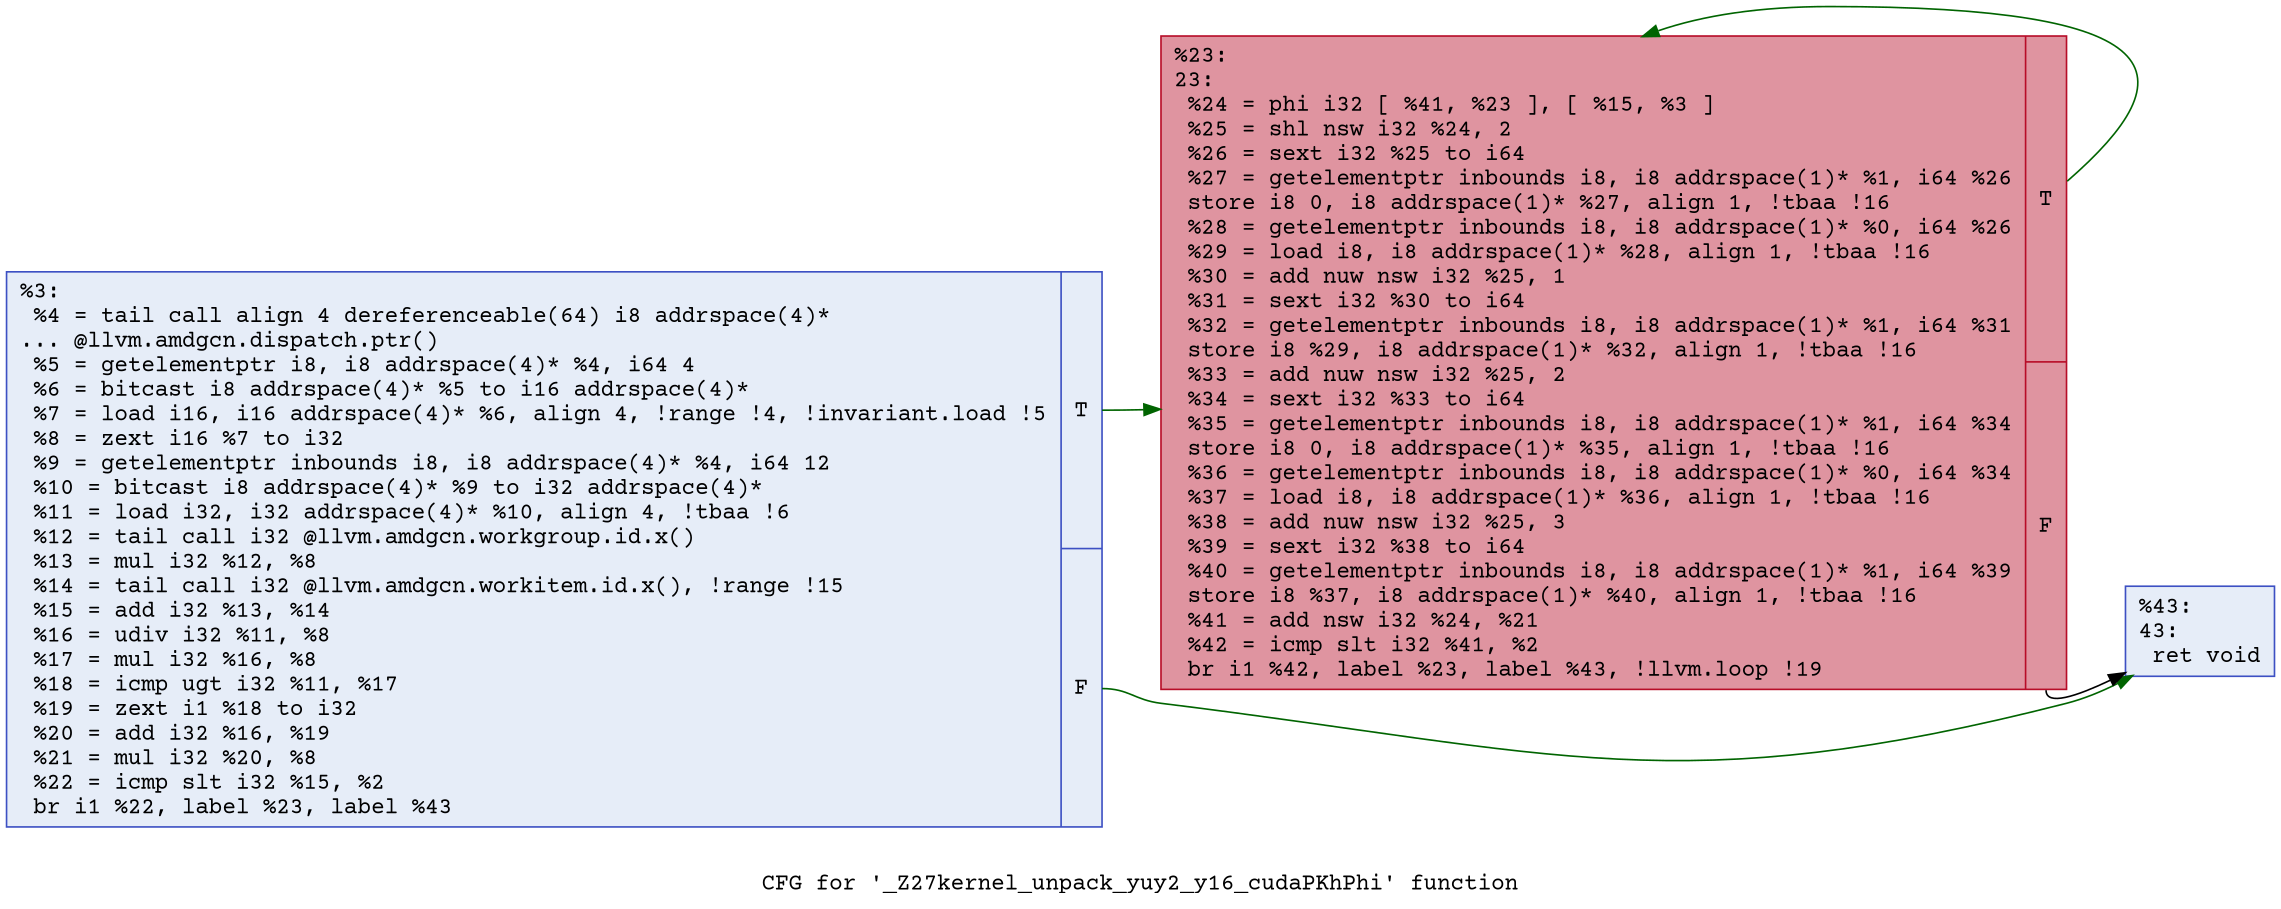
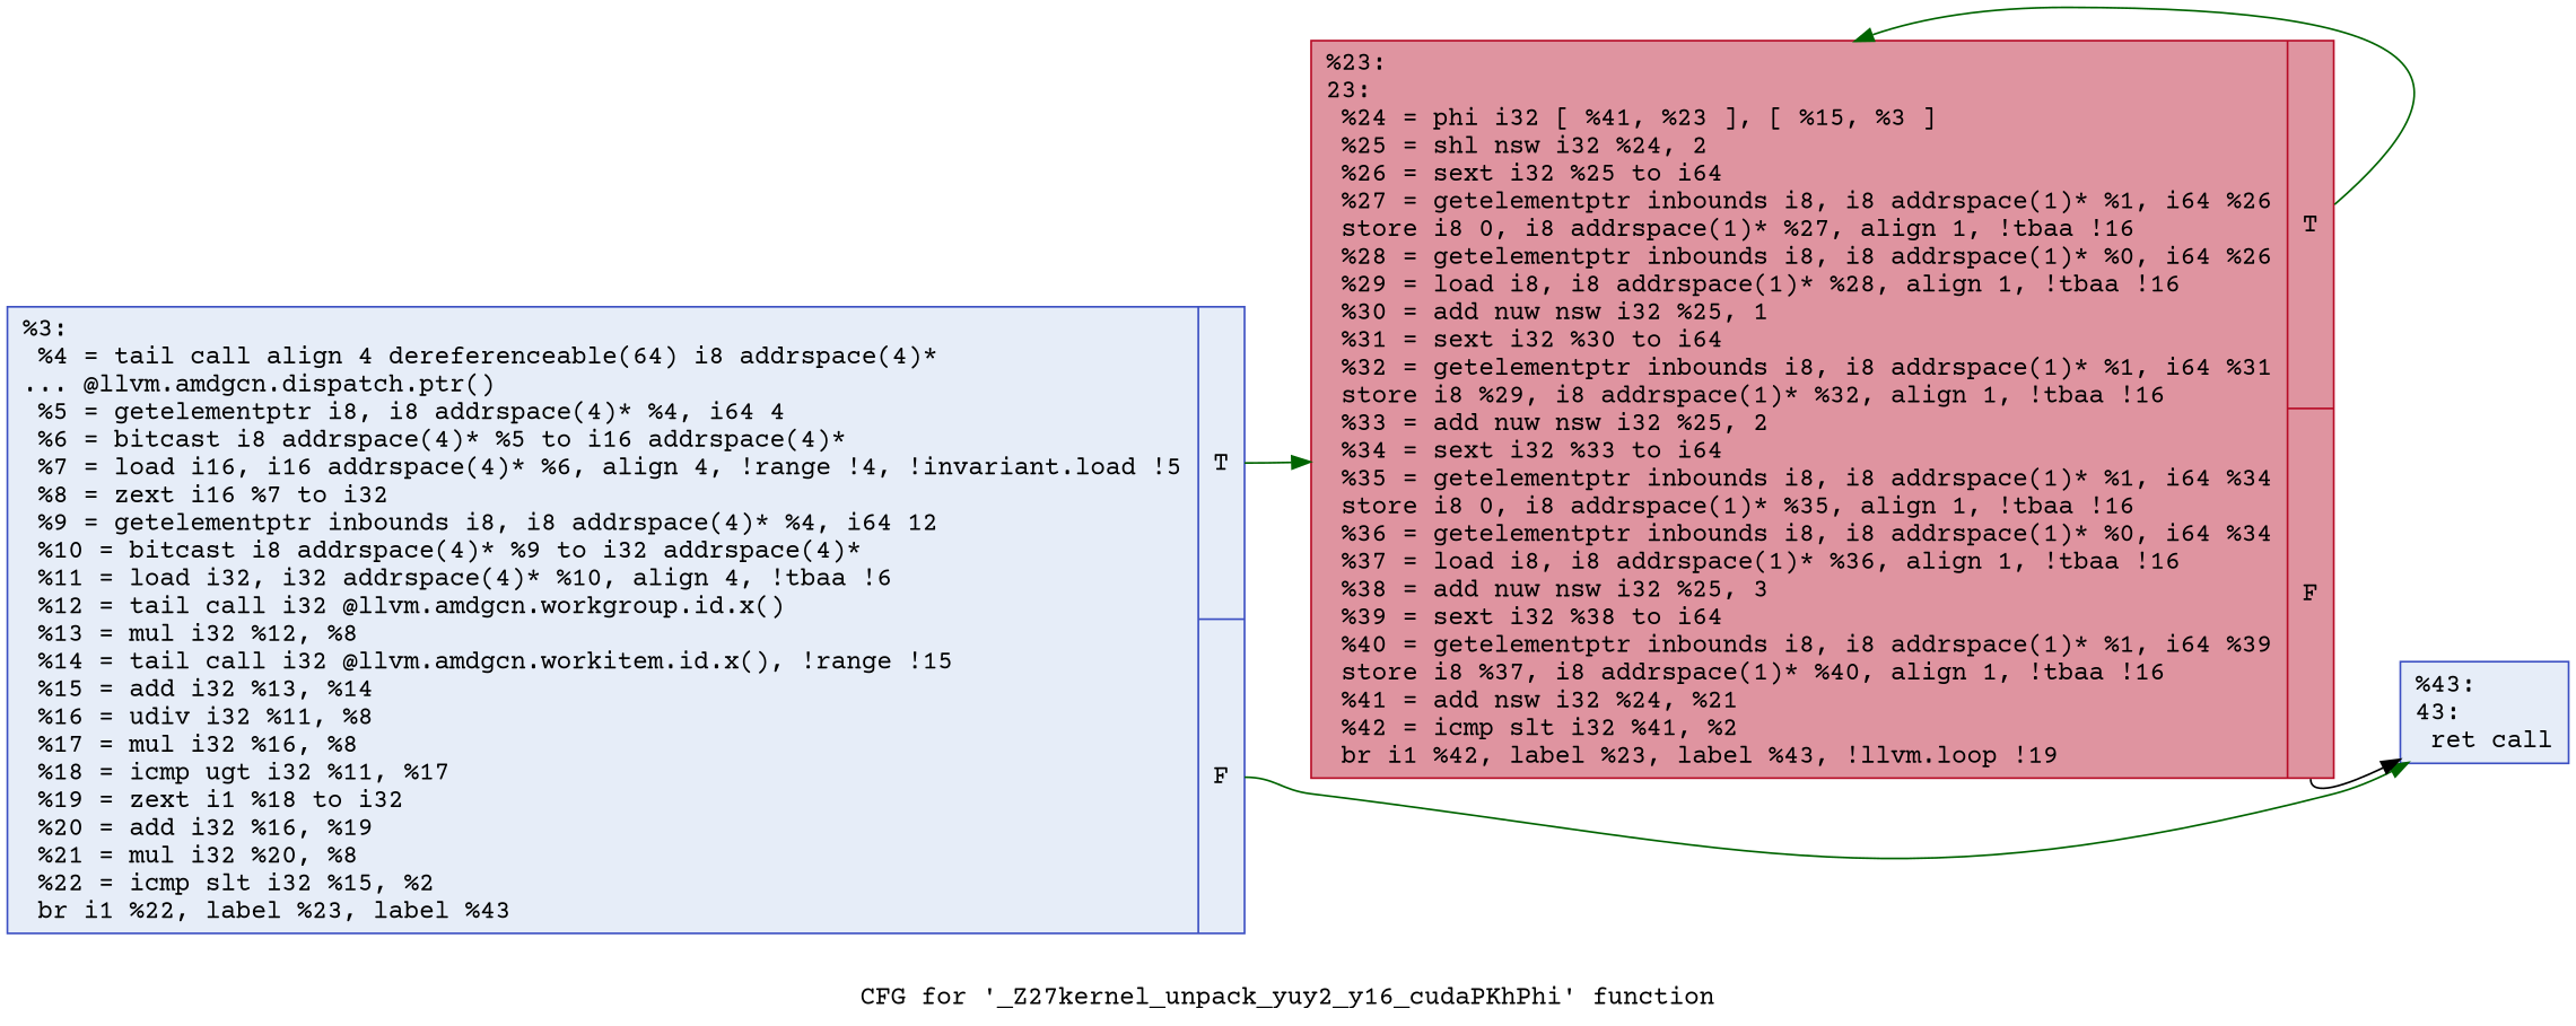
  digraph {
    label="CFG for '_Z27kernel_unpack_yuy2_y16_cudaPKhPhi' function"
    rankdir=LR
    fontname="Courier Prime"
    node [color="#3d50c3ff" fillcolor="#c7d7f070" shape=record style=filled fontname="Courier Prime"]
    edge [tailport=s0 color=darkgreen fontname="Courier Prime"]
    n1 [label="{%3:\l  %4 = tail call align 4 dereferenceable(64) i8 addrspace(4)*\l... @llvm.amdgcn.dispatch.ptr()\l  %5 = getelementptr i8, i8 addrspace(4)* %4, i64 4\l  %6 = bitcast i8 addrspace(4)* %5 to i16 addrspace(4)*\l  %7 = load i16, i16 addrspace(4)* %6, align 4, !range !4, !invariant.load !5\l  %8 = zext i16 %7 to i32\l  %9 = getelementptr inbounds i8, i8 addrspace(4)* %4, i64 12\l  %10 = bitcast i8 addrspace(4)* %9 to i32 addrspace(4)*\l  %11 = load i32, i32 addrspace(4)* %10, align 4, !tbaa !6\l  %12 = tail call i32 @llvm.amdgcn.workgroup.id.x()\l  %13 = mul i32 %12, %8\l  %14 = tail call i32 @llvm.amdgcn.workitem.id.x(), !range !15\l  %15 = add i32 %13, %14\l  %16 = udiv i32 %11, %8\l  %17 = mul i32 %16, %8\l  %18 = icmp ugt i32 %11, %17\l  %19 = zext i1 %18 to i32\l  %20 = add i32 %16, %19\l  %21 = mul i32 %20, %8\l  %22 = icmp slt i32 %15, %2\l  br i1 %22, label %23, label %43\l|{<s0>T|<s1>F}}"]
    n2 [color="#b70d28ff" fillcolor="#b70d2870" label="{%23:\l23:                                               \l  %24 = phi i32 [ %41, %23 ], [ %15, %3 ]\l  %25 = shl nsw i32 %24, 2\l  %26 = sext i32 %25 to i64\l  %27 = getelementptr inbounds i8, i8 addrspace(1)* %1, i64 %26\l  store i8 0, i8 addrspace(1)* %27, align 1, !tbaa !16\l  %28 = getelementptr inbounds i8, i8 addrspace(1)* %0, i64 %26\l  %29 = load i8, i8 addrspace(1)* %28, align 1, !tbaa !16\l  %30 = add nuw nsw i32 %25, 1\l  %31 = sext i32 %30 to i64\l  %32 = getelementptr inbounds i8, i8 addrspace(1)* %1, i64 %31\l  store i8 %29, i8 addrspace(1)* %32, align 1, !tbaa !16\l  %33 = add nuw nsw i32 %25, 2\l  %34 = sext i32 %33 to i64\l  %35 = getelementptr inbounds i8, i8 addrspace(1)* %1, i64 %34\l  store i8 0, i8 addrspace(1)* %35, align 1, !tbaa !16\l  %36 = getelementptr inbounds i8, i8 addrspace(1)* %0, i64 %34\l  %37 = load i8, i8 addrspace(1)* %36, align 1, !tbaa !16\l  %38 = add nuw nsw i32 %25, 3\l  %39 = sext i32 %38 to i64\l  %40 = getelementptr inbounds i8, i8 addrspace(1)* %1, i64 %39\l  store i8 %37, i8 addrspace(1)* %40, align 1, !tbaa !16\l  %41 = add nsw i32 %24, %21\l  %42 = icmp slt i32 %41, %2\l  br i1 %42, label %23, label %43, !llvm.loop !19\l|{<s0>T|<s1>F}}"]
-   n3 [label="{%43:\l43:                                               \l  ret void\l}"]
+   n3 [label="{%43:\l43:                                               \l  ret call\l}"]
    n1 -> n2
    n1 -> n3 [tailport=s1]
    n2 -> n2
    n2 -> n3 [tailport=s1 color=black]
  }
